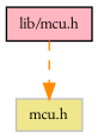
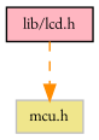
  digraph {
    fontname="EB Garamond"
    node [fontname="EB Garamond" fontsize=10 shape=record style=filled]
-   n1 [color=black fillcolor=lightpink fontcolor=black height=0.2 label="lib/mcu.h" width=0.4]
+   n1 [color=black fillcolor=lightpink fontcolor=black height=0.2 label="lib/lcd.h" width=0.4]
    n2 [color=grey75 fillcolor=khaki height=0.2 label="mcu.h" width=0.4]
    n1 -> n2 [color=darkorange fontname="EB Garamond" fontsize=10 labelfontname=Helvetica labelfontsize=10 style=dashed]
  }
